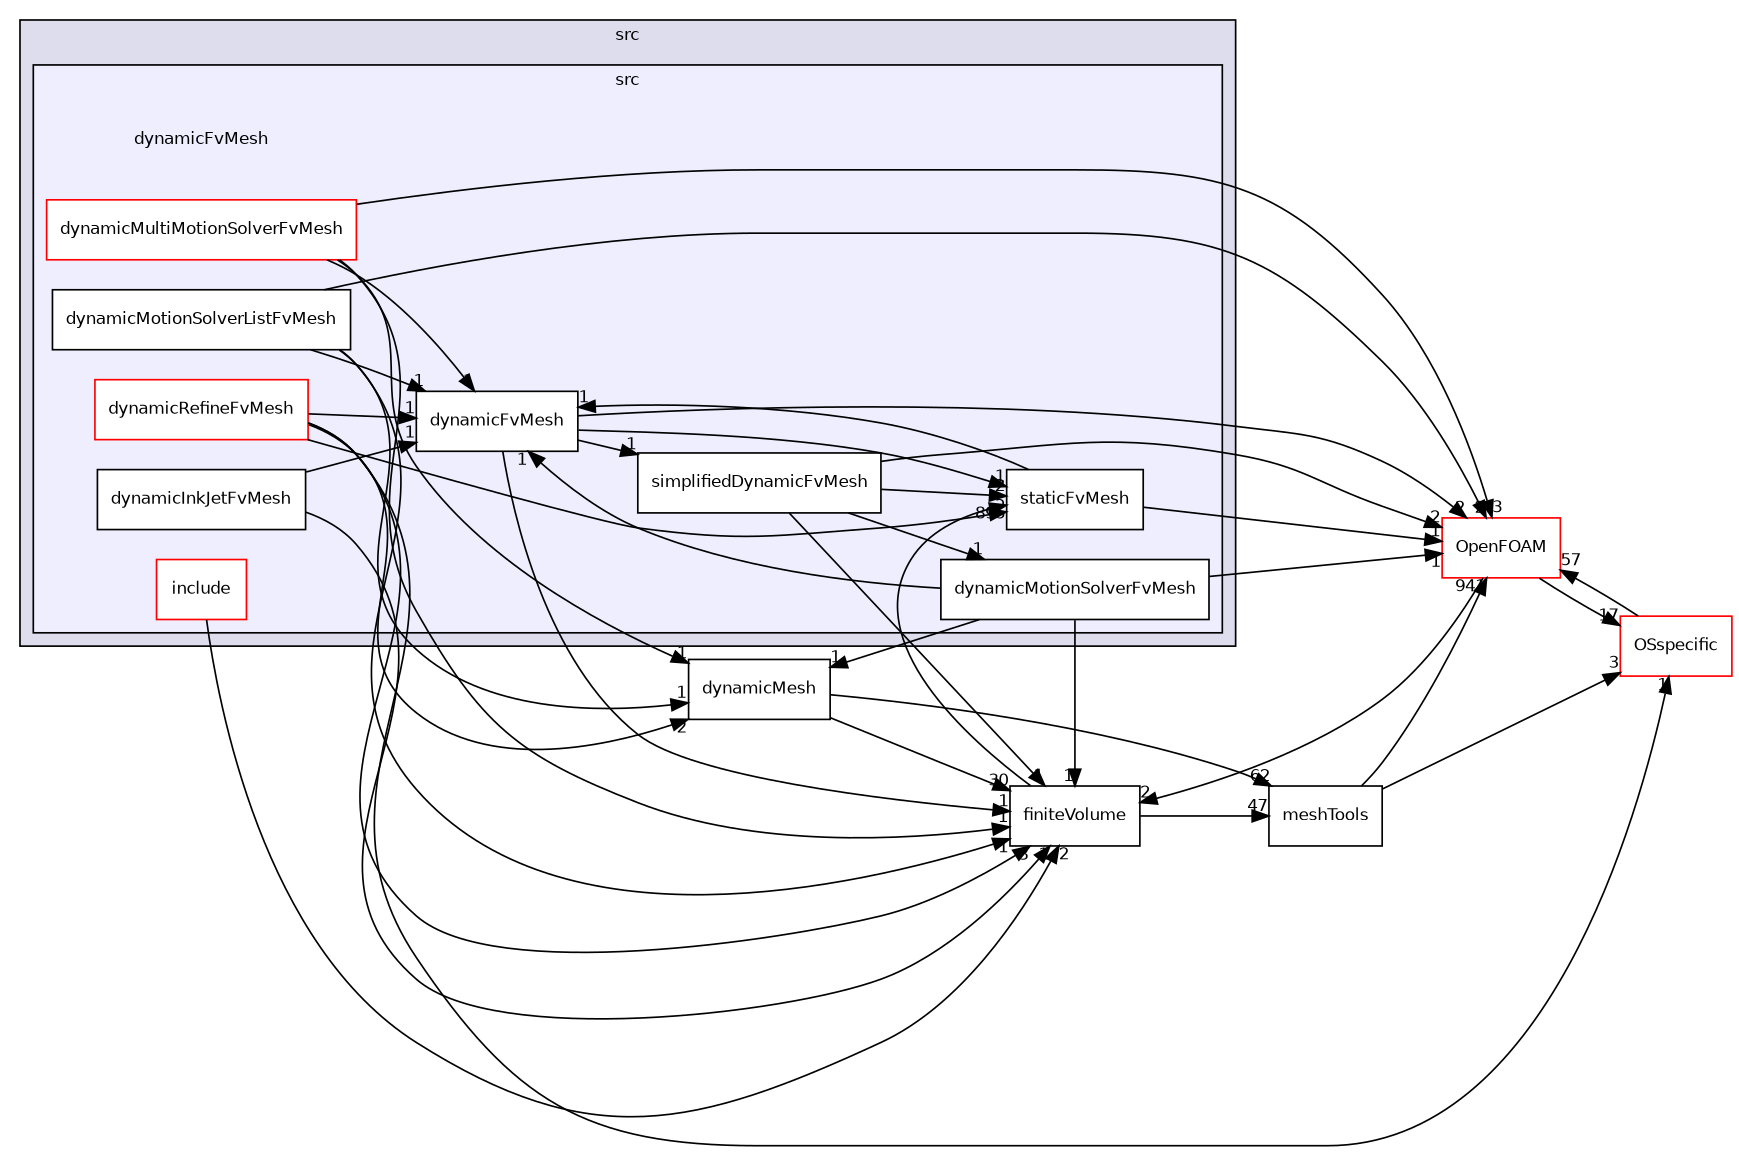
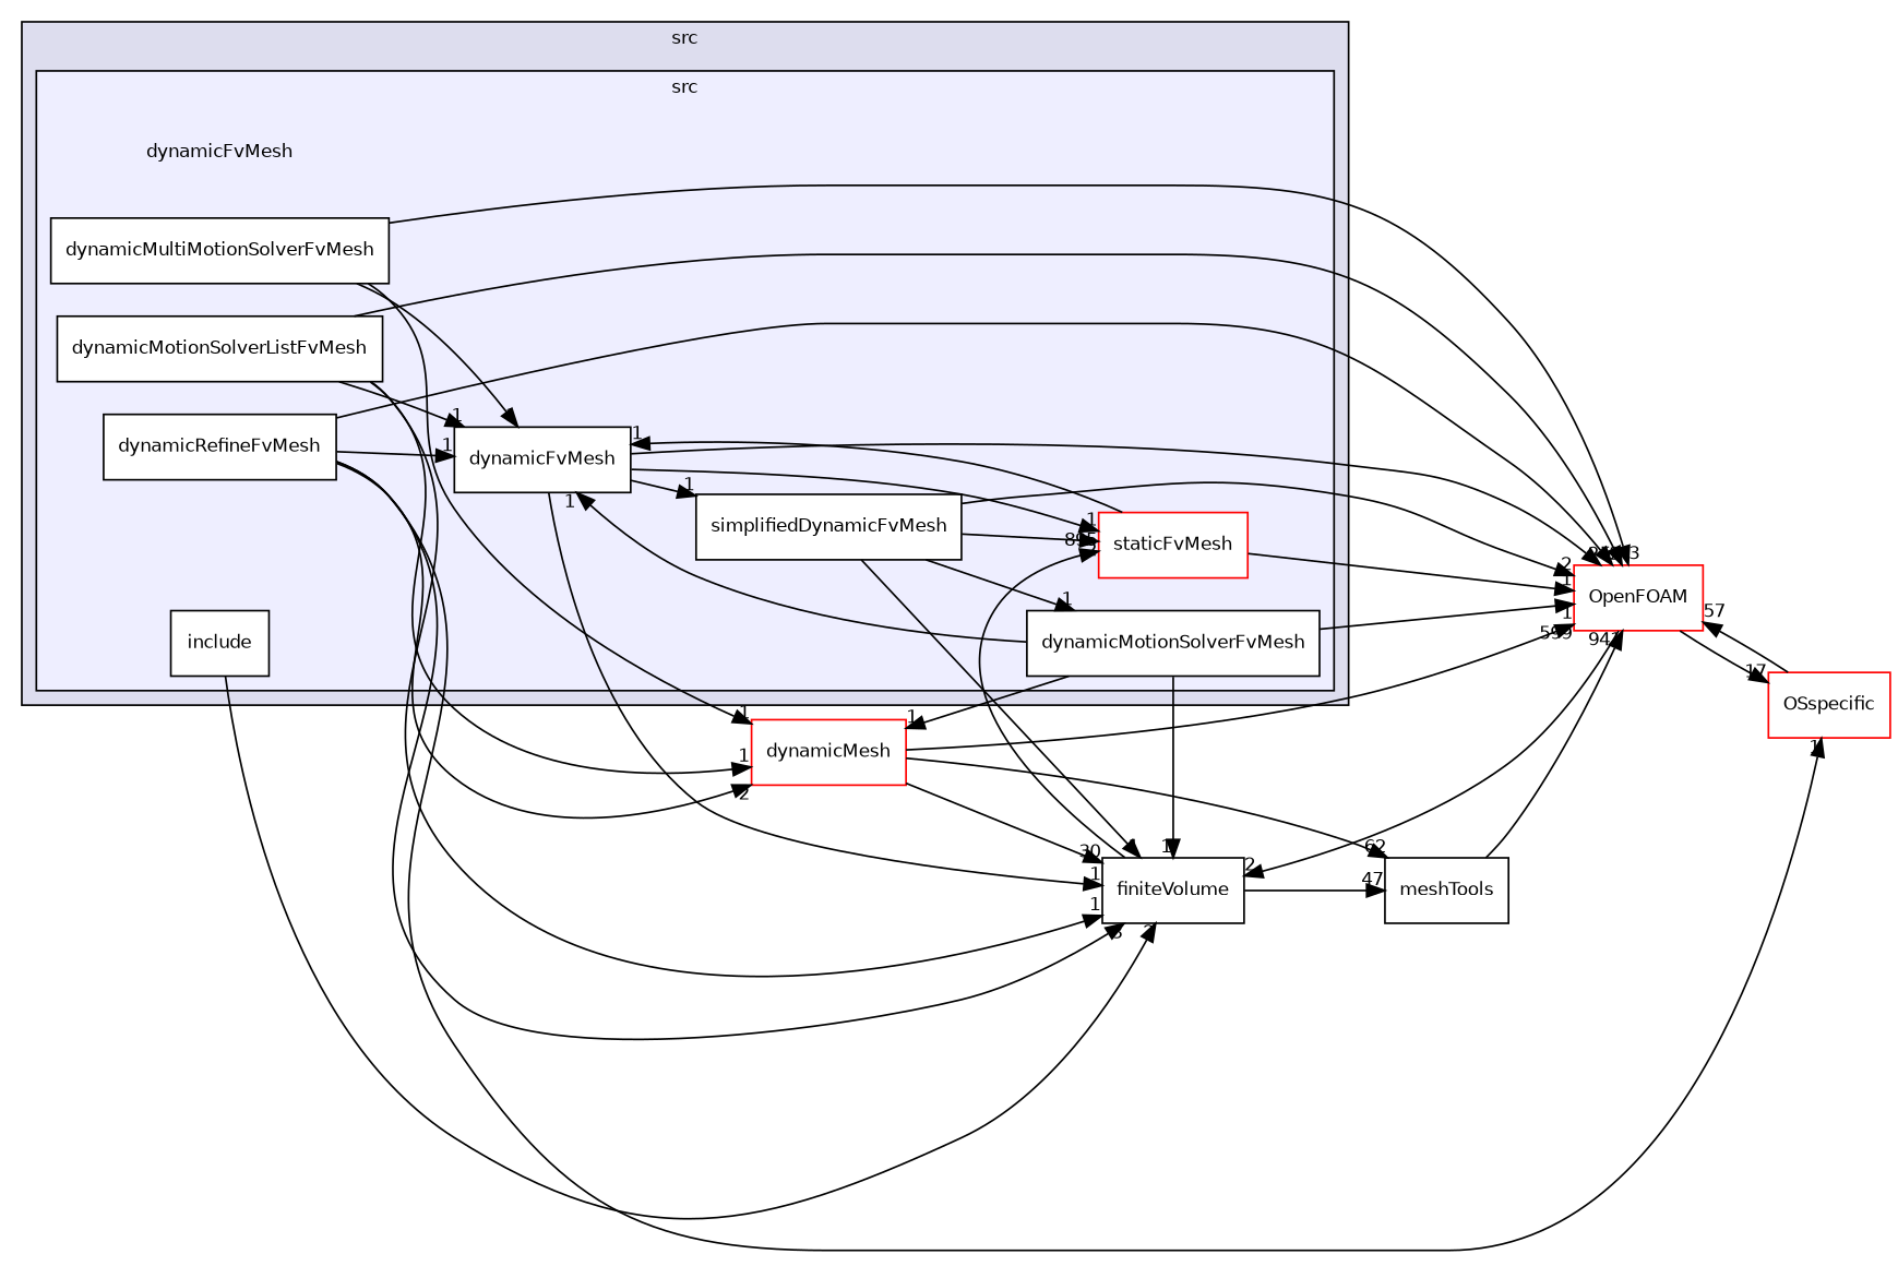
  digraph {
    compound=true
    rankdir=LR
    node [fontname=Helvetica fontsize=10 shape=box color=black fillcolor=white style=filled]
    edge [headlabel=1 labeldistance=1.5 labelfontname=Helvetica labelfontsize=10]
    n1 [label=dynamicFvMesh shape=plaintext color="" fillcolor="" style=""]
    n2 [label=dynamicFvMesh]
-   n3 [label=dynamicInkJetFvMesh]
    n4 [label=dynamicMotionSolverFvMesh]
    n5 [label=dynamicMotionSolverListFvMesh]
-   n6 [color=red label=dynamicMultiMotionSolverFvMesh]
-   n7 [color=red label=dynamicRefineFvMesh]
-   n8 [color=red label=include]
+   n6 [label=dynamicMultiMotionSolverFvMesh]
+   n7 [label=dynamicRefineFvMesh]
+   n8 [label=include]
    n9 [label=simplifiedDynamicFvMesh]
-   n10 [label=staticFvMesh]
+   n10 [color=red label=staticFvMesh]
    n11 [label=finiteVolume fillcolor="" style=""]
    n12 [color=red label=OpenFOAM fillcolor="" style=""]
-   n13 [label=dynamicMesh fillcolor="" style=""]
+   n13 [color=red label=dynamicMesh fillcolor="" style=""]
    n14 [color=red label=OSspecific fillcolor="" style=""]
    n15 [label=meshTools fillcolor="" style=""]
    subgraph cluster_1 {
      bgcolor="#ddddee"
      fontname=Helvetica
      fontsize=10
      label=src
      pencolor=black
      subgraph cluster_2 {
        bgcolor="#eeeeff"
        fontname=Helvetica
        fontsize=10
        label=src
        pencolor=black
        n1
        n2
-       n3
        n4
        n5
        n6
        n7
        n8
        n9
        n10
      }
    }
    n2 -> n9
    n2 -> n10
    n2 -> n11
    n2 -> n12 [headlabel=2]
-   n3 -> n2
-   n3 -> n11
    n4 -> n2
    n4 -> n11
    n4 -> n12
    n4 -> n13
    n5 -> n2
    n5 -> n11
    n5 -> n12 [headlabel=2]
    n5 -> n13
    n6 -> n2
-   n6 -> n11
    n6 -> n12 [headlabel=3]
    n6 -> n13
    n7 -> n2
    n7 -> n11 [headlabel=3]
-   n7 -> n10 [headlabel=5]
+   n7 -> n12 [headlabel=5]
    n7 -> n13 [headlabel=2]
    n7 -> n14
    n8 -> n11 [headlabel=2]
    n9 -> n4
    n9 -> n10 [headlabel=2]
    n9 -> n11
    n9 -> n12 [headlabel=2]
    n10 -> n2
    n10 -> n12
    n11 -> n10 [headlabel=895]
    n11 -> n15 [headlabel=47]
    n12 -> n11 [headlabel=2]
    n12 -> n14 [headlabel=17]
    n13 -> n11 [headlabel=30]
+   n13 -> n12 [headlabel=599]
    n13 -> n15 [headlabel=62]
    n14 -> n12 [headlabel=57]
    n15 -> n12 [headlabel=941]
-   n15 -> n14 [headlabel=3]
  }
